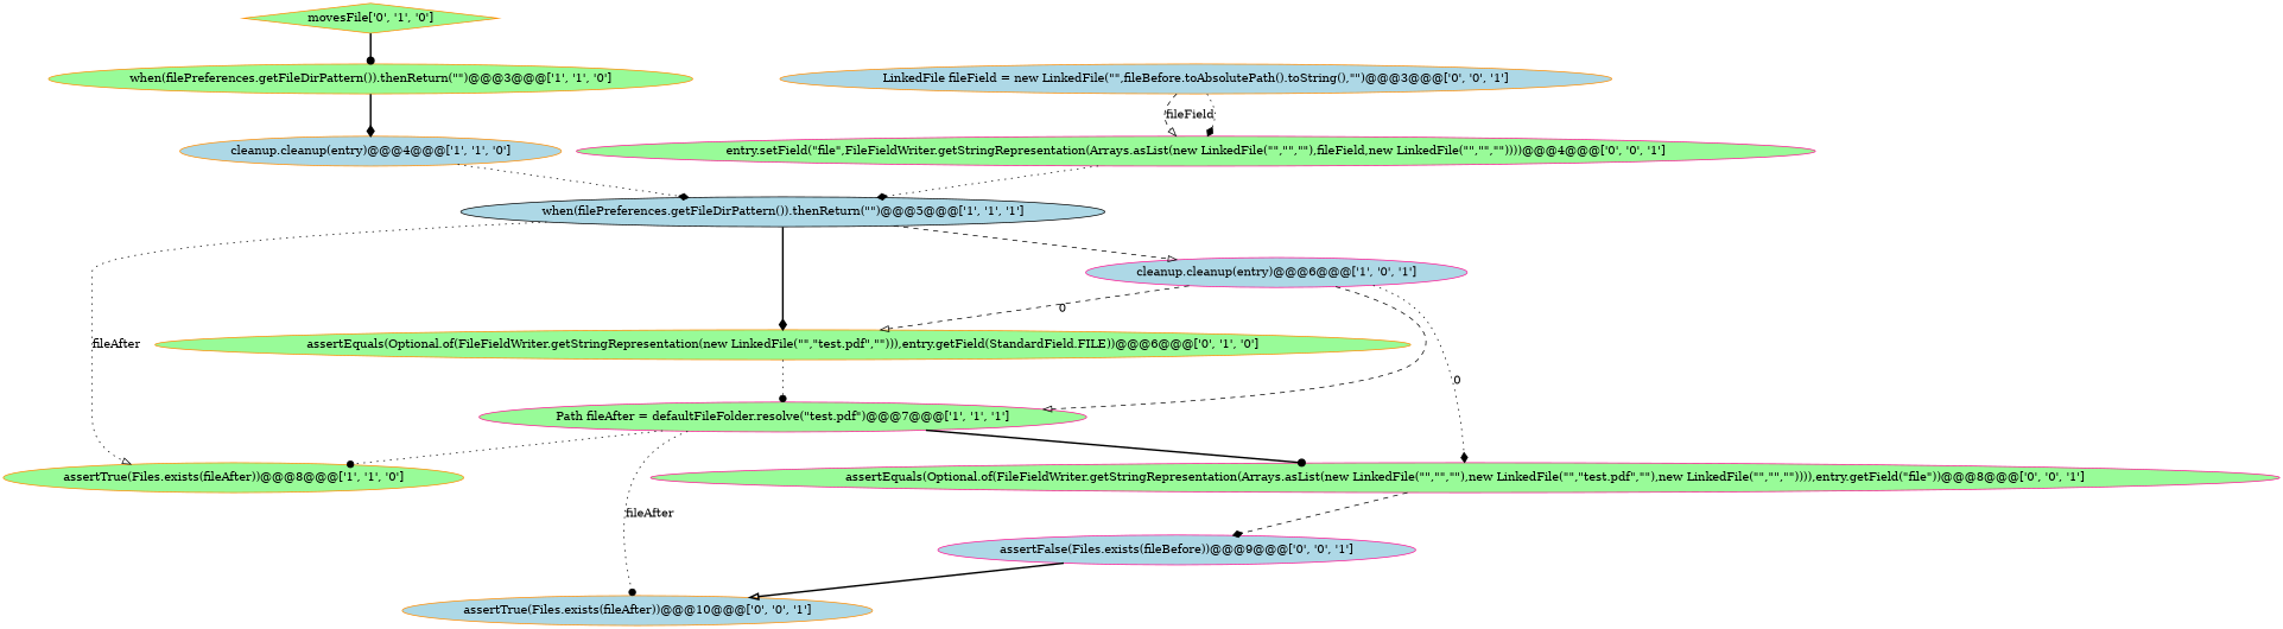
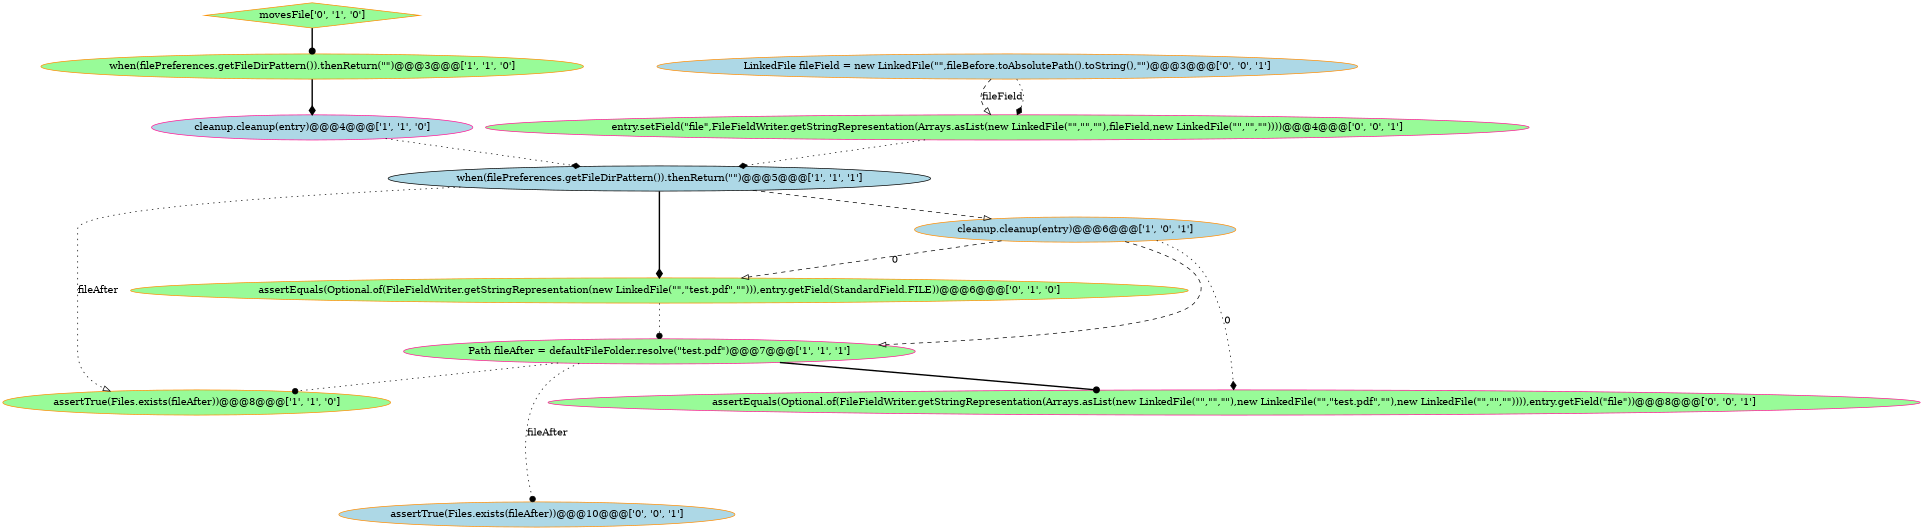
  digraph {
    node [color=darkorange fillcolor=palegreen shape=ellipse style=filled]
    edge [arrowhead=diamond style=dotted]
    n1 [label="assertTrue(Files.exists(fileAfter))@@@8@@@['1', '1', '0']"]
    n2 [label="assertEquals(Optional.of(FileFieldWriter.getStringRepresentation(new LinkedFile(\"\",\"test.pdf\",\"\"))),entry.getField(StandardField.FILE))@@@6@@@['0', '1', '0']"]
    n3 [color=deeppink label="Path fileAfter = defaultFileFolder.resolve(\"test.pdf\")@@@7@@@['1', '1', '1']"]
    n4 [color=deeppink label="assertEquals(Optional.of(FileFieldWriter.getStringRepresentation(Arrays.asList(new LinkedFile(\"\",\"\",\"\"),new LinkedFile(\"\",\"test.pdf\",\"\"),new LinkedFile(\"\",\"\",\"\")))),entry.getField(\"file\"))@@@8@@@['0', '0', '1']"]
    n5 [fillcolor=lightblue label="assertTrue(Files.exists(fileAfter))@@@10@@@['0', '0', '1']"]
    n6 [label="when(filePreferences.getFileDirPattern()).thenReturn(\"\")@@@3@@@['1', '1', '0']"]
-   n7 [fillcolor=lightblue label="cleanup.cleanup(entry)@@@4@@@['1', '1', '0']"]
-   n8 [color=deeppink fillcolor=lightblue label="cleanup.cleanup(entry)@@@6@@@['1', '0', '1']"]
-   n9 [color=deeppink fillcolor=lightblue label="assertFalse(Files.exists(fileBefore))@@@9@@@['0', '0', '1']"]
+   n7 [color=deeppink fillcolor=lightblue label="cleanup.cleanup(entry)@@@4@@@['1', '1', '0']"]
+   n8 [fillcolor=lightblue label="cleanup.cleanup(entry)@@@6@@@['1', '0', '1']"]
    n10 [color=black fillcolor=lightblue label="when(filePreferences.getFileDirPattern()).thenReturn(\"\")@@@5@@@['1', '1', '1']"]
    n11 [fillcolor=lightblue label="LinkedFile fileField = new LinkedFile(\"\",fileBefore.toAbsolutePath().toString(),\"\")@@@3@@@['0', '0', '1']"]
    n12 [color=deeppink label="entry.setField(\"file\",FileFieldWriter.getStringRepresentation(Arrays.asList(new LinkedFile(\"\",\"\",\"\"),fileField,new LinkedFile(\"\",\"\",\"\"))))@@@4@@@['0', '0', '1']"]
    n13 [label="movesFile['0', '1', '0']" shape=diamond]
    n2 -> n3 [arrowhead=dot]
    n3 -> n1 [arrowhead=dot]
    n3 -> n4 [arrowhead=dot style=bold]
    n3 -> n5 [arrowhead=dot label=fileAfter]
-   n4 -> n9 [style=dashed]
    n6 -> n7 [style=bold]
    n7 -> n10
    n8 -> n2 [arrowhead=onormal label=0 style=dashed]
    n8 -> n3 [arrowhead=onormal style=dashed]
    n8 -> n4 [label=0]
-   n9 -> n5 [arrowhead=onormal style=bold]
    n10 -> n1 [arrowhead=onormal label=fileAfter]
    n10 -> n2 [style=bold]
    n10 -> n8 [arrowhead=onormal style=dashed]
    n11 -> n12 [arrowhead=onormal label=fileField style=dashed]
    n11 -> n12
    n12 -> n10
    n13 -> n6 [arrowhead=dot style=bold]
  }
